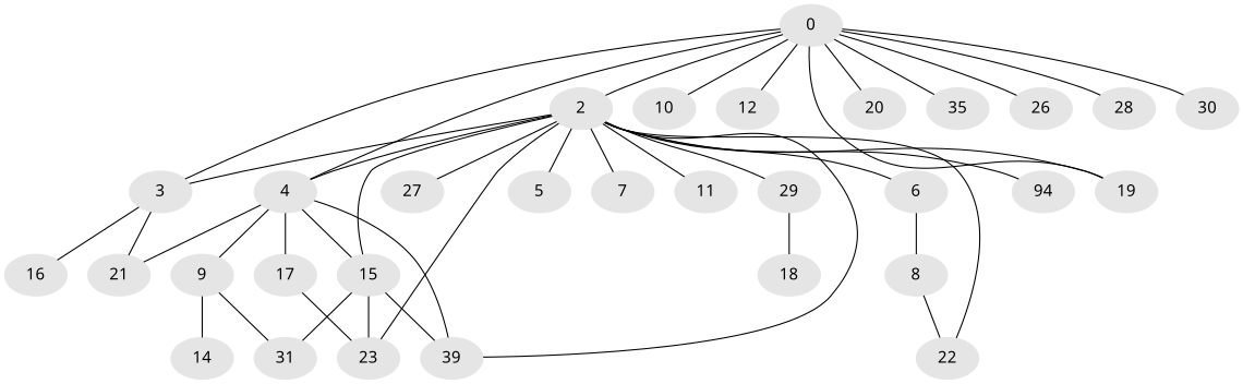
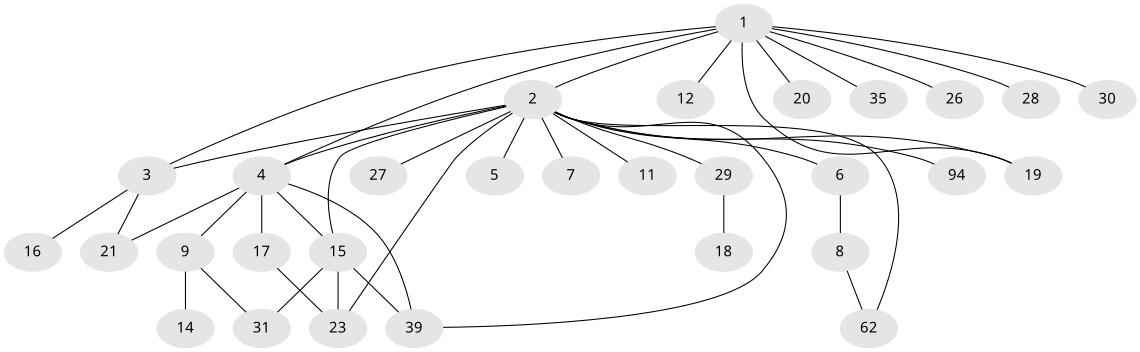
  graph {
    fontname="Noto Sans"
    node [color=gray90 fontname="Noto Sans" style=filled]
    edge [fontname="Noto Sans" weight=1.0]
-   1 [label=0]
+   1
    2
    3
    4
-   10
    12
    19
    20
    n9 [label=35]
    26
    28
    30
    5
    6
    7
    11
    15
-   22
+   22 [label=62]
    23
    n20 [label=94]
    27
    29
    n23 [label=39]
    16
    21
    9
    17
    8
    31
    18
    14
    1 -- 2
    1 -- 3
    1 -- 4
-   1 -- 10
    1 -- 12
    1 -- 19
    1 -- 20
    1 -- n9
    1 -- 26
    1 -- 28
    1 -- 30
    2 -- 3
    2 -- 4 [weight=2.0]
    2 -- 19
    2 -- 5
    2 -- 6
    2 -- 7
    2 -- 11
    2 -- 15
    2 -- 22
    2 -- 23
    2 -- n20
    2 -- 27
    2 -- 29
    2 -- n23
    3 -- 16
    3 -- 21
    4 -- 15
    4 -- n23
    4 -- 21
    4 -- 9
    4 -- 17 [weight=2.0]
    6 -- 8
    15 -- 23
    15 -- n23
    15 -- 31
    29 -- 18
    9 -- 31
    9 -- 14
    17 -- 23
    8 -- 22
  }
